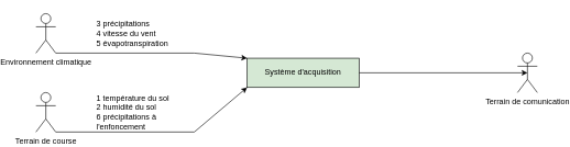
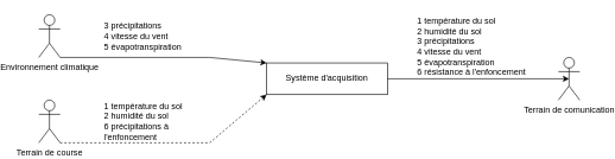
  <mxCell id="0" />
  <mxCell id="1" parent="0" />
  <mxCell id="2" value="Environnement climatique" style="shape=umlActor;verticalLabelPosition=bottom;verticalAlign=top;html=1;outlineConnect=0;" vertex="1" parent="1"><mxGeometry y="20" width="30" height="60" as="geometry" x="20" /></mxCell>
  <mxCell id="3" value="Terrain de comunication" style="shape=umlActor;verticalLabelPosition=bottom;verticalAlign=top;html=1;outlineConnect=0;" vertex="1" parent="1"><mxGeometry x="750" y="80" width="30" height="60" as="geometry" /></mxCell>
  <mxCell id="4" value="Terrain de course" style="shape=umlActor;verticalLabelPosition=bottom;verticalAlign=top;html=1;outlineConnect=0;" vertex="1" parent="1"><mxGeometry y="140" width="30" height="60" as="geometry" x="20" /></mxCell>
  <mxCell id="5" value="3 précipitations&lt;br&gt;4 vitesse du vent&lt;br&gt;5 évapotranspiration" style="text;html=1;align=left;verticalAlign=middle;whiteSpace=wrap;rounded=0;" vertex="1" parent="1"><mxGeometry x="110" y="25.5" width="140" height="49" as="geometry" /></mxCell>
  <mxCell id="6" value="1 température du sol&lt;br&gt;2 humidité du sol&lt;br&gt;6 précipitations à l'enfoncement" style="text;html=1;align=left;verticalAlign=middle;whiteSpace=wrap;rounded=0;" vertex="1" parent="1"><mxGeometry x="110" y="145.5" width="170" height="49" as="geometry" /></mxCell>
- <mxCell id="7" value="Système d'acquisition" style="rounded=0;whiteSpace=wrap;html=1;fillColor=#d5e8d4;" vertex="1" parent="1"><mxGeometry x="340" y="87.75" width="170" height="44.5" as="geometry" /></mxCell>
+ <mxCell id="7" value="Système d'acquisition" style="rounded=0;whiteSpace=wrap;html=1;" vertex="1" parent="1"><mxGeometry x="340" y="87.75" width="170" height="44.5" as="geometry" /></mxCell>
  <mxCell id="8" value="" style="endArrow=classic;html=1;rounded=0;exitX=1;exitY=1;exitDx=0;exitDy=0;exitPerimeter=0;entryX=0;entryY=0;entryDx=0;entryDy=0;" edge="1" parent="1" source="2" target="7"><mxGeometry width="50" height="50" relative="1" as="geometry"><mxPoint x="450" y="330" as="sourcePoint" /><mxPoint x="500" y="280" as="targetPoint" /><Array as="points"><mxPoint x="260" y="80" /></Array></mxGeometry></mxCell>
- <mxCell id="9" value="" style="endArrow=classic;html=1;rounded=0;exitX=1;exitY=1;exitDx=0;exitDy=0;exitPerimeter=0;entryX=0;entryY=1;entryDx=0;entryDy=0;" edge="1" parent="1" source="4" target="7"><mxGeometry width="50" height="50" relative="1" as="geometry"><mxPoint x="450" y="330" as="sourcePoint" /><mxPoint x="500" y="280" as="targetPoint" /><Array as="points"><mxPoint x="260" y="200" /></Array></mxGeometry></mxCell>
+ <mxCell id="9" value="" style="endArrow=classic;html=1;rounded=0;exitX=1;exitY=1;exitDx=0;exitDy=0;exitPerimeter=0;entryX=0;entryY=1;entryDx=0;entryDy=0;dashed=1;" edge="1" parent="1" source="4" target="7"><mxGeometry width="50" height="50" relative="1" as="geometry"><mxPoint x="450" y="330" as="sourcePoint" /><mxPoint x="500" y="280" as="targetPoint" /><Array as="points"><mxPoint x="260" y="200" /></Array></mxGeometry></mxCell>
  <mxCell id="10" style="edgeStyle=orthogonalEdgeStyle;rounded=0;orthogonalLoop=1;jettySize=auto;html=1;exitX=1;exitY=0.5;exitDx=0;exitDy=0;entryX=0.5;entryY=0.5;entryDx=0;entryDy=0;entryPerimeter=0;" edge="1" parent="1" source="7" target="3"><mxGeometry relative="1" as="geometry" /></mxCell>
+ <mxCell id="11" value="1 température du sol&lt;br&gt;2 humidité du sol&lt;br&gt;3 précipitations&lt;br&gt;4 vitesse du vent&lt;br&gt;5 évapotranspiration&lt;br&gt;6 résistance à l'enfoncement" style="text;html=1;align=left;verticalAlign=middle;whiteSpace=wrap;rounded=0;" vertex="1" parent="1"><mxGeometry x="550" y="20" width="200" height="89" as="geometry" /></mxCell>
